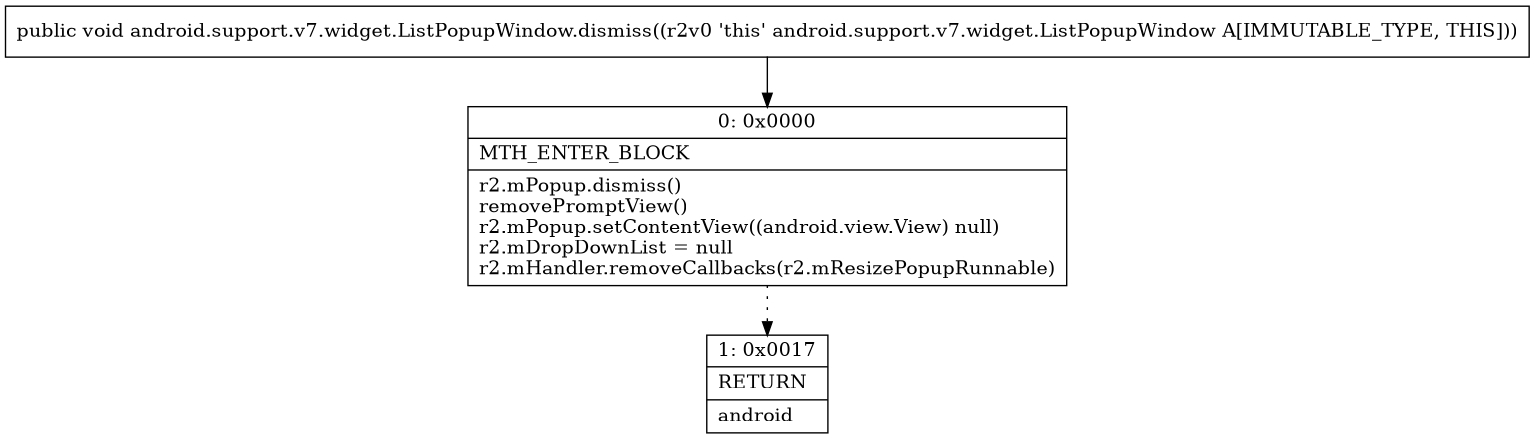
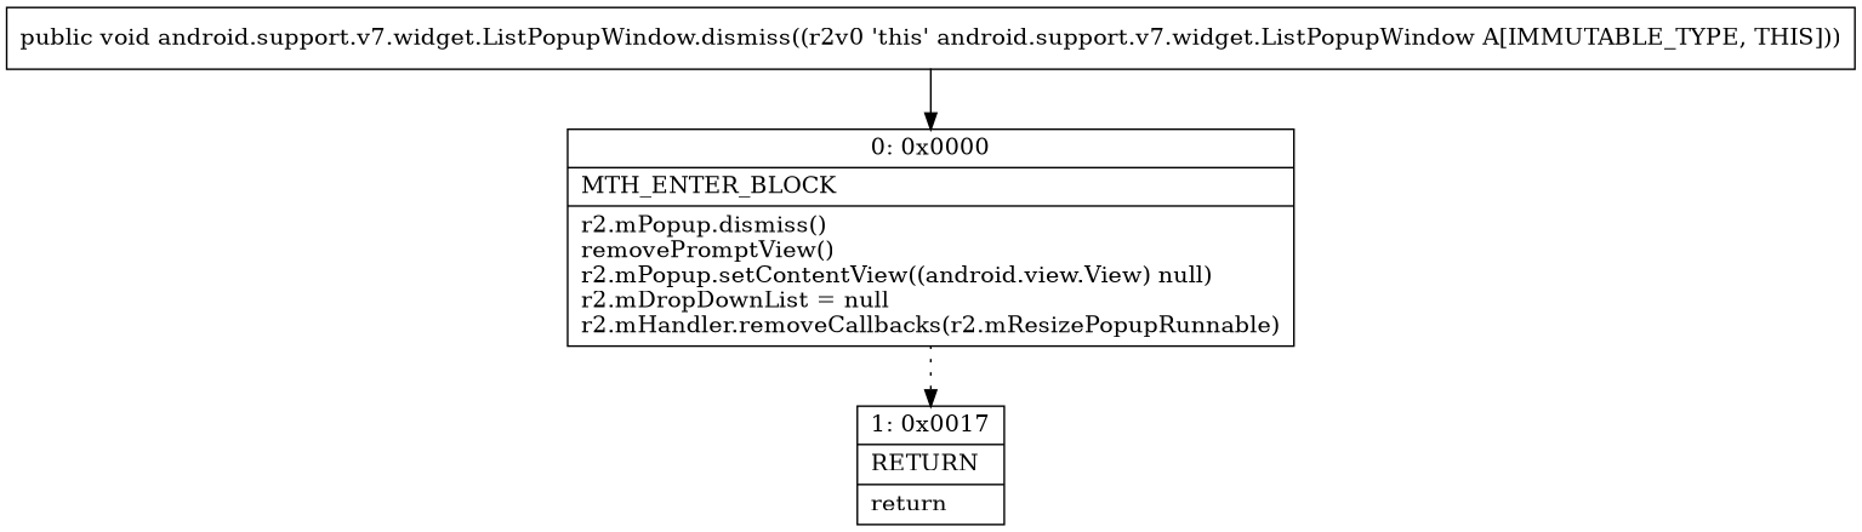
  digraph {
    node [shape=record]
    n1 [label="{0\:\ 0x0000|MTH_ENTER_BLOCK\l|r2.mPopup.dismiss()\lremovePromptView()\lr2.mPopup.setContentView((android.view.View) null)\lr2.mDropDownList = null\lr2.mHandler.removeCallbacks(r2.mResizePopupRunnable)\l}"]
-   n2 [label="{1\:\ 0x0017|RETURN\l|android\l}"]
+   n2 [label="{1\:\ 0x0017|RETURN\l|return\l}"]
    n3 [label="{public void android.support.v7.widget.ListPopupWindow.dismiss((r2v0 'this' android.support.v7.widget.ListPopupWindow A[IMMUTABLE_TYPE, THIS])) }"]
    n1 -> n2 [style=dotted]
    n3 -> n1 [style=solid]
  }
